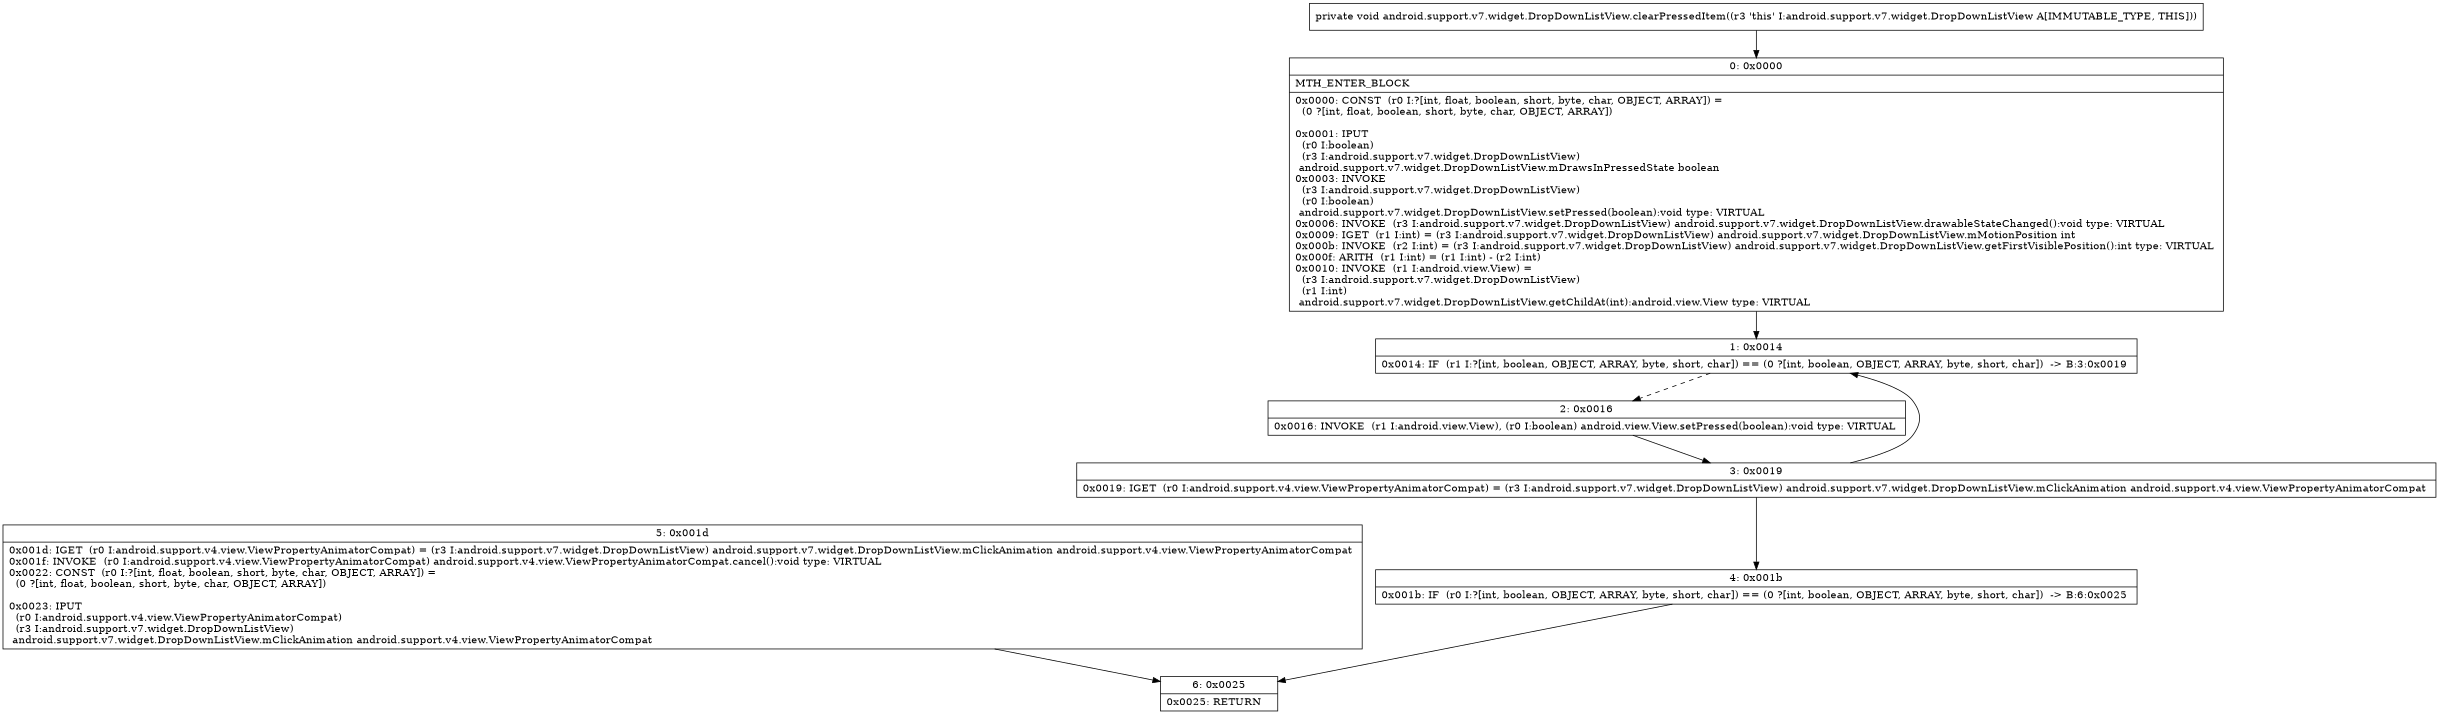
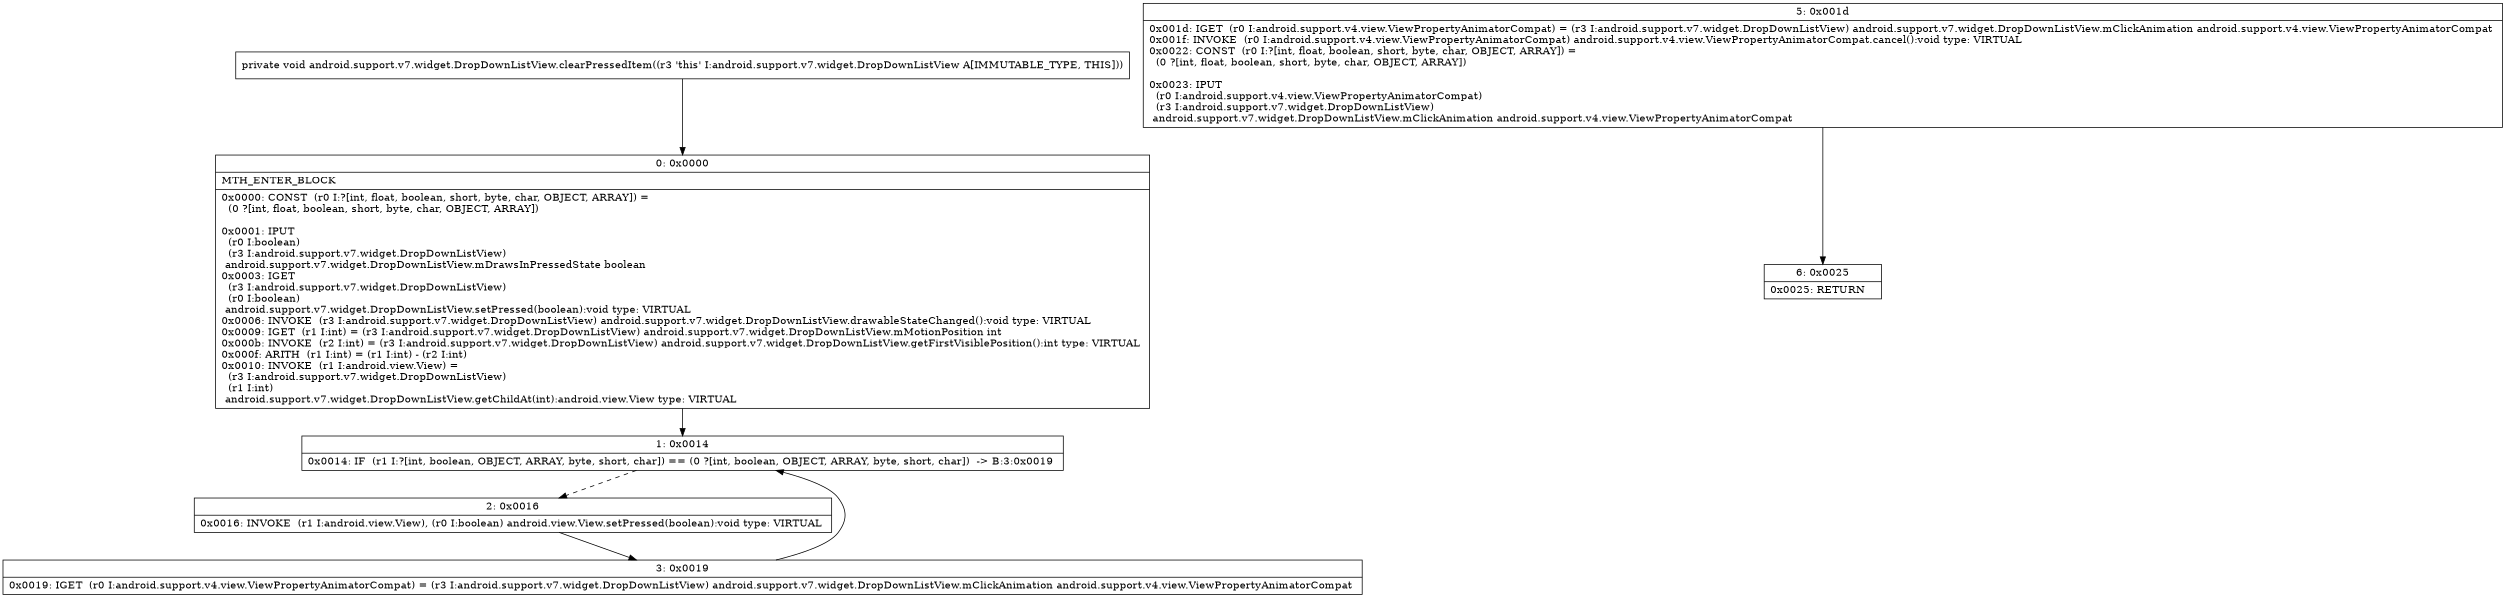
  digraph {
    node [shape=record]
-   n1 [label="{0\:\ 0x0000|MTH_ENTER_BLOCK\l|0x0000: CONST  (r0 I:?[int, float, boolean, short, byte, char, OBJECT, ARRAY]) = \l  (0 ?[int, float, boolean, short, byte, char, OBJECT, ARRAY])\l \l0x0001: IPUT  \l  (r0 I:boolean)\l  (r3 I:android.support.v7.widget.DropDownListView)\l android.support.v7.widget.DropDownListView.mDrawsInPressedState boolean \l0x0003: INVOKE  \l  (r3 I:android.support.v7.widget.DropDownListView)\l  (r0 I:boolean)\l android.support.v7.widget.DropDownListView.setPressed(boolean):void type: VIRTUAL \l0x0006: INVOKE  (r3 I:android.support.v7.widget.DropDownListView) android.support.v7.widget.DropDownListView.drawableStateChanged():void type: VIRTUAL \l0x0009: IGET  (r1 I:int) = (r3 I:android.support.v7.widget.DropDownListView) android.support.v7.widget.DropDownListView.mMotionPosition int \l0x000b: INVOKE  (r2 I:int) = (r3 I:android.support.v7.widget.DropDownListView) android.support.v7.widget.DropDownListView.getFirstVisiblePosition():int type: VIRTUAL \l0x000f: ARITH  (r1 I:int) = (r1 I:int) \- (r2 I:int) \l0x0010: INVOKE  (r1 I:android.view.View) = \l  (r3 I:android.support.v7.widget.DropDownListView)\l  (r1 I:int)\l android.support.v7.widget.DropDownListView.getChildAt(int):android.view.View type: VIRTUAL \l}"]
+   n1 [label="{0\:\ 0x0000|MTH_ENTER_BLOCK\l|0x0000: CONST  (r0 I:?[int, float, boolean, short, byte, char, OBJECT, ARRAY]) = \l  (0 ?[int, float, boolean, short, byte, char, OBJECT, ARRAY])\l \l0x0001: IPUT  \l  (r0 I:boolean)\l  (r3 I:android.support.v7.widget.DropDownListView)\l android.support.v7.widget.DropDownListView.mDrawsInPressedState boolean \l0x0003: IGET  \l  (r3 I:android.support.v7.widget.DropDownListView)\l  (r0 I:boolean)\l android.support.v7.widget.DropDownListView.setPressed(boolean):void type: VIRTUAL \l0x0006: INVOKE  (r3 I:android.support.v7.widget.DropDownListView) android.support.v7.widget.DropDownListView.drawableStateChanged():void type: VIRTUAL \l0x0009: IGET  (r1 I:int) = (r3 I:android.support.v7.widget.DropDownListView) android.support.v7.widget.DropDownListView.mMotionPosition int \l0x000b: INVOKE  (r2 I:int) = (r3 I:android.support.v7.widget.DropDownListView) android.support.v7.widget.DropDownListView.getFirstVisiblePosition():int type: VIRTUAL \l0x000f: ARITH  (r1 I:int) = (r1 I:int) \- (r2 I:int) \l0x0010: INVOKE  (r1 I:android.view.View) = \l  (r3 I:android.support.v7.widget.DropDownListView)\l  (r1 I:int)\l android.support.v7.widget.DropDownListView.getChildAt(int):android.view.View type: VIRTUAL \l}"]
    n2 [label="{1\:\ 0x0014|0x0014: IF  (r1 I:?[int, boolean, OBJECT, ARRAY, byte, short, char]) == (0 ?[int, boolean, OBJECT, ARRAY, byte, short, char])  \-\> B:3:0x0019 \l}"]
    n3 [label="{2\:\ 0x0016|0x0016: INVOKE  (r1 I:android.view.View), (r0 I:boolean) android.view.View.setPressed(boolean):void type: VIRTUAL \l}"]
    n4 [label="{3\:\ 0x0019|0x0019: IGET  (r0 I:android.support.v4.view.ViewPropertyAnimatorCompat) = (r3 I:android.support.v7.widget.DropDownListView) android.support.v7.widget.DropDownListView.mClickAnimation android.support.v4.view.ViewPropertyAnimatorCompat \l}"]
-   n5 [label="{4\:\ 0x001b|0x001b: IF  (r0 I:?[int, boolean, OBJECT, ARRAY, byte, short, char]) == (0 ?[int, boolean, OBJECT, ARRAY, byte, short, char])  \-\> B:6:0x0025 \l}"]
    n6 [label="{6\:\ 0x0025|0x0025: RETURN   \l}"]
    n7 [label="{5\:\ 0x001d|0x001d: IGET  (r0 I:android.support.v4.view.ViewPropertyAnimatorCompat) = (r3 I:android.support.v7.widget.DropDownListView) android.support.v7.widget.DropDownListView.mClickAnimation android.support.v4.view.ViewPropertyAnimatorCompat \l0x001f: INVOKE  (r0 I:android.support.v4.view.ViewPropertyAnimatorCompat) android.support.v4.view.ViewPropertyAnimatorCompat.cancel():void type: VIRTUAL \l0x0022: CONST  (r0 I:?[int, float, boolean, short, byte, char, OBJECT, ARRAY]) = \l  (0 ?[int, float, boolean, short, byte, char, OBJECT, ARRAY])\l \l0x0023: IPUT  \l  (r0 I:android.support.v4.view.ViewPropertyAnimatorCompat)\l  (r3 I:android.support.v7.widget.DropDownListView)\l android.support.v7.widget.DropDownListView.mClickAnimation android.support.v4.view.ViewPropertyAnimatorCompat \l}"]
    n8 [label="{private void android.support.v7.widget.DropDownListView.clearPressedItem((r3 'this' I:android.support.v7.widget.DropDownListView A[IMMUTABLE_TYPE, THIS])) }"]
    n1 -> n2
    n2 -> n3 [style=dashed]
    n3 -> n4
    n4 -> n2
-   n4 -> n5
-   n5 -> n6
    n7 -> n6
    n8 -> n1
  }
